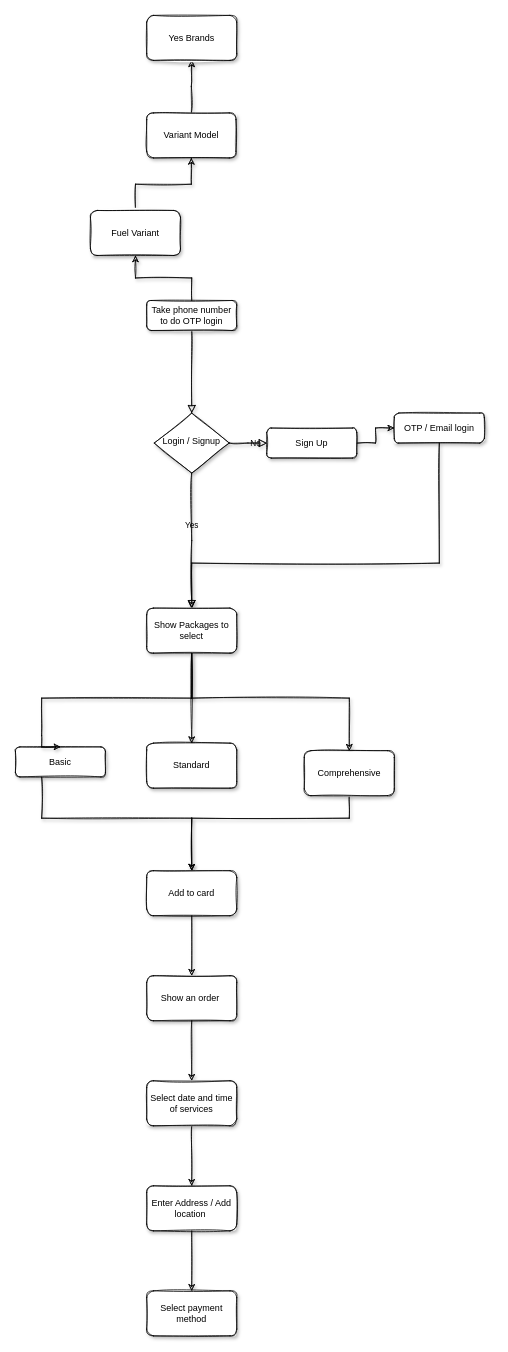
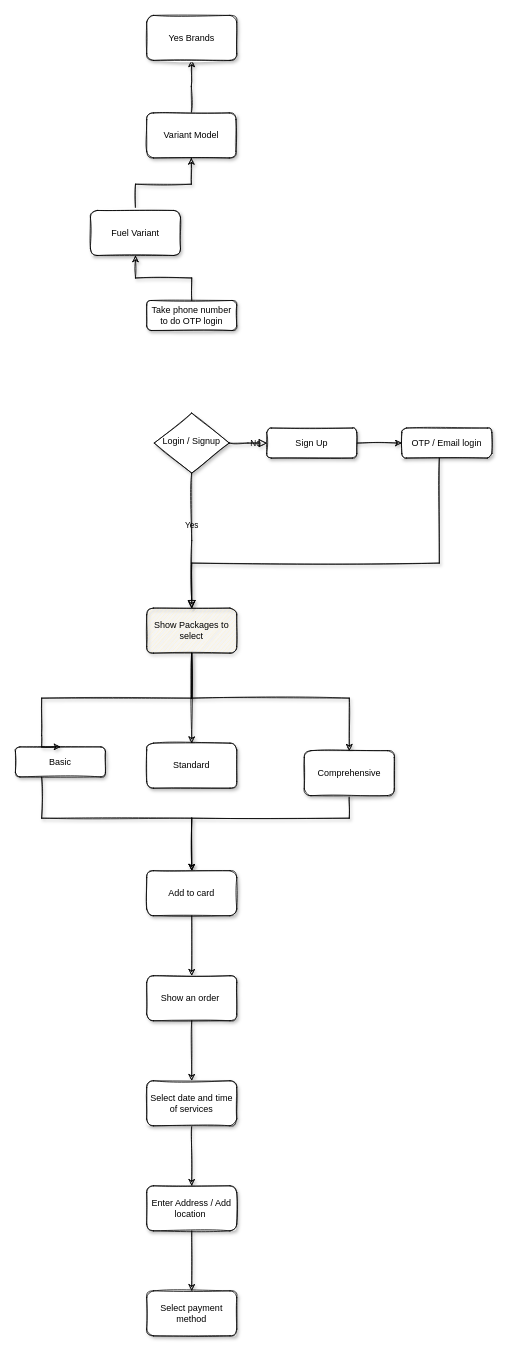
  <mxCell id="0" />
  <mxCell id="1" parent="0" />
- <mxCell id="2" value="" style="rounded=0;html=1;jettySize=auto;orthogonalLoop=1;fontSize=11;endArrow=block;endFill=0;endSize=8;strokeWidth=1;shadow=1;labelBackgroundColor=none;edgeStyle=orthogonalEdgeStyle;sketch=1;" parent="1" source="4" target="6" edge="1"><mxGeometry relative="1" as="geometry" /></mxCell>
  <mxCell id="3" style="edgeStyle=orthogonalEdgeStyle;rounded=0;sketch=1;orthogonalLoop=1;jettySize=auto;html=1;shadow=1;" edge="1" parent="1" source="4" target="26"><mxGeometry relative="1" as="geometry"><mxPoint x="255" y="340" as="targetPoint" /></mxGeometry></mxCell>
  <mxCell id="4" value="Take phone number to do OTP login" style="rounded=1;whiteSpace=wrap;html=1;fontSize=12;glass=0;strokeWidth=1;shadow=1;sketch=1;" parent="1" vertex="1"><mxGeometry x="195" y="400" width="120" height="40" as="geometry" /></mxCell>
  <mxCell id="5" value="Yes" style="rounded=0;html=1;jettySize=auto;orthogonalLoop=1;fontSize=11;endArrow=block;endFill=0;endSize=8;strokeWidth=1;shadow=1;labelBackgroundColor=none;edgeStyle=orthogonalEdgeStyle;sketch=1;" parent="1" source="6" edge="1"><mxGeometry y="20" relative="1" as="geometry"><mxPoint as="offset" /><mxPoint x="255" y="810" as="targetPoint" /></mxGeometry></mxCell>
  <mxCell id="6" value="Login / Signup" style="rhombus;whiteSpace=wrap;html=1;shadow=1;fontFamily=Helvetica;fontSize=12;align=center;strokeWidth=1;spacing=6;spacingTop=-4;sketch=1;" parent="1" vertex="1"><mxGeometry x="205" y="550" width="100" height="80" as="geometry" /></mxCell>
  <mxCell id="7" value="" style="edgeStyle=orthogonalEdgeStyle;rounded=0;sketch=1;orthogonalLoop=1;jettySize=auto;html=1;shadow=1;" edge="1" parent="1" source="8" target="13"><mxGeometry relative="1" as="geometry" /></mxCell>
  <mxCell id="8" value="Sign Up" style="rounded=1;whiteSpace=wrap;html=1;fontSize=12;glass=0;strokeWidth=1;shadow=1;sketch=1;" parent="1" vertex="1"><mxGeometry x="355" y="570" width="120" height="40" as="geometry" /></mxCell>
  <mxCell id="9" style="edgeStyle=orthogonalEdgeStyle;rounded=0;sketch=1;orthogonalLoop=1;jettySize=auto;html=1;entryX=0.5;entryY=0;entryDx=0;entryDy=0;shadow=1;" edge="1" parent="1" source="10" target="22"><mxGeometry relative="1" as="geometry"><Array as="points"><mxPoint x="55" y="1090" /><mxPoint x="255" y="1090" /></Array></mxGeometry></mxCell>
  <mxCell id="10" value="Basic" style="rounded=1;whiteSpace=wrap;html=1;fontSize=12;glass=0;strokeWidth=1;shadow=1;sketch=1;" parent="1" vertex="1"><mxGeometry x="20" y="995" width="120" height="40" as="geometry" /></mxCell>
  <mxCell id="11" value="No" style="edgeStyle=orthogonalEdgeStyle;rounded=0;html=1;jettySize=auto;orthogonalLoop=1;fontSize=11;endArrow=block;endFill=0;endSize=8;strokeWidth=1;shadow=1;labelBackgroundColor=none;sketch=1;" edge="1" parent="1" source="6"><mxGeometry y="10" relative="1" as="geometry"><mxPoint as="offset" /><mxPoint x="305" y="590" as="sourcePoint" /><mxPoint x="355" y="590" as="targetPoint" /></mxGeometry></mxCell>
  <mxCell id="12" style="edgeStyle=orthogonalEdgeStyle;rounded=0;sketch=1;orthogonalLoop=1;jettySize=auto;html=1;shadow=1;" edge="1" parent="1" source="13"><mxGeometry relative="1" as="geometry"><mxPoint x="255" y="810" as="targetPoint" /><Array as="points"><mxPoint x="585" y="750" /><mxPoint x="255" y="750" /></Array></mxGeometry></mxCell>
- <mxCell id="13" value="OTP / Email login" style="rounded=1;whiteSpace=wrap;html=1;fontSize=12;glass=0;strokeWidth=1;shadow=1;sketch=1;" vertex="1" parent="1"><mxGeometry x="525" y="550" width="120" height="40" as="geometry" /></mxCell>
+ <mxCell id="13" value="OTP / Email login" style="rounded=1;whiteSpace=wrap;html=1;fontSize=12;glass=0;strokeWidth=1;shadow=1;sketch=1;" vertex="1" parent="1"><mxGeometry x="535" y="570" width="120" height="40" as="geometry" /></mxCell>
  <mxCell id="14" style="edgeStyle=orthogonalEdgeStyle;rounded=0;sketch=1;orthogonalLoop=1;jettySize=auto;html=1;entryX=0.5;entryY=0;entryDx=0;entryDy=0;shadow=1;" edge="1" parent="1" source="17" target="10"><mxGeometry relative="1" as="geometry"><Array as="points"><mxPoint x="255" y="930" /><mxPoint x="55" y="930" /><mxPoint x="55" y="980" /><mxPoint x="55" y="980" /></Array></mxGeometry></mxCell>
  <mxCell id="15" style="edgeStyle=orthogonalEdgeStyle;rounded=0;sketch=1;orthogonalLoop=1;jettySize=auto;html=1;shadow=1;" edge="1" parent="1" source="17" target="18"><mxGeometry relative="1" as="geometry" /></mxCell>
  <mxCell id="16" style="edgeStyle=orthogonalEdgeStyle;rounded=0;sketch=1;orthogonalLoop=1;jettySize=auto;html=1;shadow=1;" edge="1" parent="1" source="17" target="20"><mxGeometry relative="1" as="geometry"><Array as="points"><mxPoint x="255" y="930" /><mxPoint x="465" y="930" /></Array></mxGeometry></mxCell>
- <mxCell id="17" value="Show Packages to select" style="rounded=1;whiteSpace=wrap;html=1;shadow=1;glass=0;sketch=1;" vertex="1" parent="1"><mxGeometry x="195" y="810" width="120" height="60" as="geometry" /></mxCell>
+ <mxCell id="17" value="Show Packages to select" style="rounded=1;whiteSpace=wrap;html=1;shadow=1;glass=0;sketch=1;fillColor=#fff2cc;" vertex="1" parent="1"><mxGeometry x="195" y="810" width="120" height="60" as="geometry" /></mxCell>
  <mxCell id="18" value="Standard" style="rounded=1;whiteSpace=wrap;html=1;shadow=1;glass=0;sketch=1;" vertex="1" parent="1"><mxGeometry x="195" y="990" width="120" height="60" as="geometry" /></mxCell>
  <mxCell id="19" style="edgeStyle=orthogonalEdgeStyle;rounded=0;sketch=1;orthogonalLoop=1;jettySize=auto;html=1;entryX=0.5;entryY=0;entryDx=0;entryDy=0;shadow=1;" edge="1" parent="1" source="20" target="22"><mxGeometry relative="1" as="geometry"><Array as="points"><mxPoint x="465" y="1090" /><mxPoint x="255" y="1090" /></Array></mxGeometry></mxCell>
  <mxCell id="20" value="Comprehensive" style="rounded=1;whiteSpace=wrap;html=1;shadow=1;glass=0;sketch=1;" vertex="1" parent="1"><mxGeometry x="405" y="1000" width="120" height="60" as="geometry" /></mxCell>
  <mxCell id="21" style="edgeStyle=orthogonalEdgeStyle;rounded=0;sketch=1;orthogonalLoop=1;jettySize=auto;html=1;shadow=1;" edge="1" parent="1" source="22" target="24"><mxGeometry relative="1" as="geometry" /></mxCell>
  <mxCell id="22" value="Add to card" style="rounded=1;whiteSpace=wrap;html=1;shadow=1;glass=0;sketch=1;" vertex="1" parent="1"><mxGeometry x="195" y="1160" width="120" height="60" as="geometry" /></mxCell>
  <mxCell id="23" value="" style="edgeStyle=orthogonalEdgeStyle;rounded=0;sketch=1;orthogonalLoop=1;jettySize=auto;html=1;shadow=1;" edge="1" parent="1" source="24" target="31"><mxGeometry relative="1" as="geometry" /></mxCell>
  <mxCell id="24" value="Show an order&amp;nbsp;" style="rounded=1;whiteSpace=wrap;html=1;shadow=1;glass=0;sketch=1;" vertex="1" parent="1"><mxGeometry x="195" y="1300" width="120" height="60" as="geometry" /></mxCell>
  <mxCell id="25" style="edgeStyle=orthogonalEdgeStyle;rounded=0;sketch=1;orthogonalLoop=1;jettySize=auto;html=1;shadow=1;entryX=0.5;entryY=1;entryDx=0;entryDy=0;" edge="1" parent="1" source="26" target="28"><mxGeometry relative="1" as="geometry"><mxPoint x="255" y="220" as="targetPoint" /></mxGeometry></mxCell>
  <mxCell id="26" value="Fuel Variant" style="rounded=1;whiteSpace=wrap;html=1;shadow=1;glass=0;sketch=1;" vertex="1" parent="1"><mxGeometry x="120" y="280" width="120" height="60" as="geometry" /></mxCell>
  <mxCell id="27" style="edgeStyle=orthogonalEdgeStyle;rounded=0;sketch=1;orthogonalLoop=1;jettySize=auto;html=1;shadow=1;" edge="1" parent="1" source="28" target="29"><mxGeometry relative="1" as="geometry" /></mxCell>
  <mxCell id="28" value="Variant Model" style="rounded=1;whiteSpace=wrap;html=1;shadow=1;glass=0;sketch=1;" vertex="1" parent="1"><mxGeometry x="195" y="150" width="119" height="60" as="geometry" /></mxCell>
  <mxCell id="29" value="Yes Brands" style="rounded=1;whiteSpace=wrap;html=1;shadow=1;glass=0;sketch=1;" vertex="1" parent="1"><mxGeometry x="195" y="20" width="120" height="60" as="geometry" /></mxCell>
  <mxCell id="30" value="" style="edgeStyle=orthogonalEdgeStyle;rounded=0;sketch=1;orthogonalLoop=1;jettySize=auto;html=1;shadow=1;" edge="1" parent="1" source="31" target="33"><mxGeometry relative="1" as="geometry" /></mxCell>
  <mxCell id="31" value="Select date and time of services" style="rounded=1;whiteSpace=wrap;html=1;shadow=1;glass=0;sketch=1;" vertex="1" parent="1"><mxGeometry x="195" y="1440" width="120" height="60" as="geometry" /></mxCell>
  <mxCell id="32" value="" style="edgeStyle=orthogonalEdgeStyle;rounded=0;sketch=1;orthogonalLoop=1;jettySize=auto;html=1;shadow=1;" edge="1" parent="1" source="33" target="34"><mxGeometry relative="1" as="geometry" /></mxCell>
  <mxCell id="33" value="Enter Address / Add location&amp;nbsp;" style="rounded=1;whiteSpace=wrap;html=1;shadow=1;glass=0;sketch=1;" vertex="1" parent="1"><mxGeometry x="195" y="1580" width="120" height="60" as="geometry" /></mxCell>
  <mxCell id="34" value="Select payment method" style="rounded=1;whiteSpace=wrap;html=1;shadow=1;glass=0;sketch=1;" vertex="1" parent="1"><mxGeometry x="195" y="1720" width="120" height="60" as="geometry" /></mxCell>
